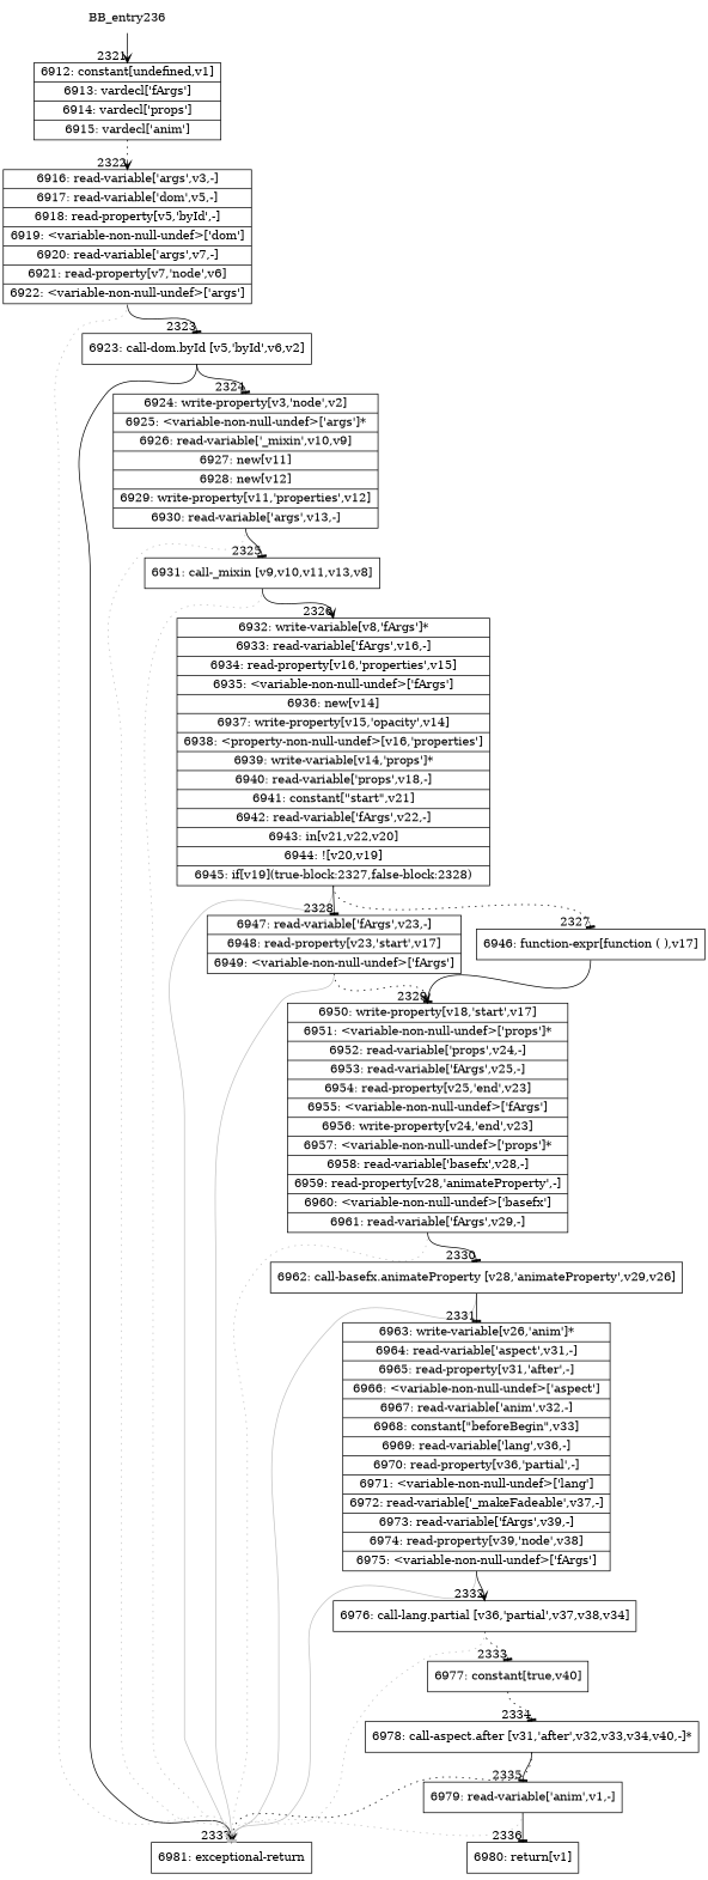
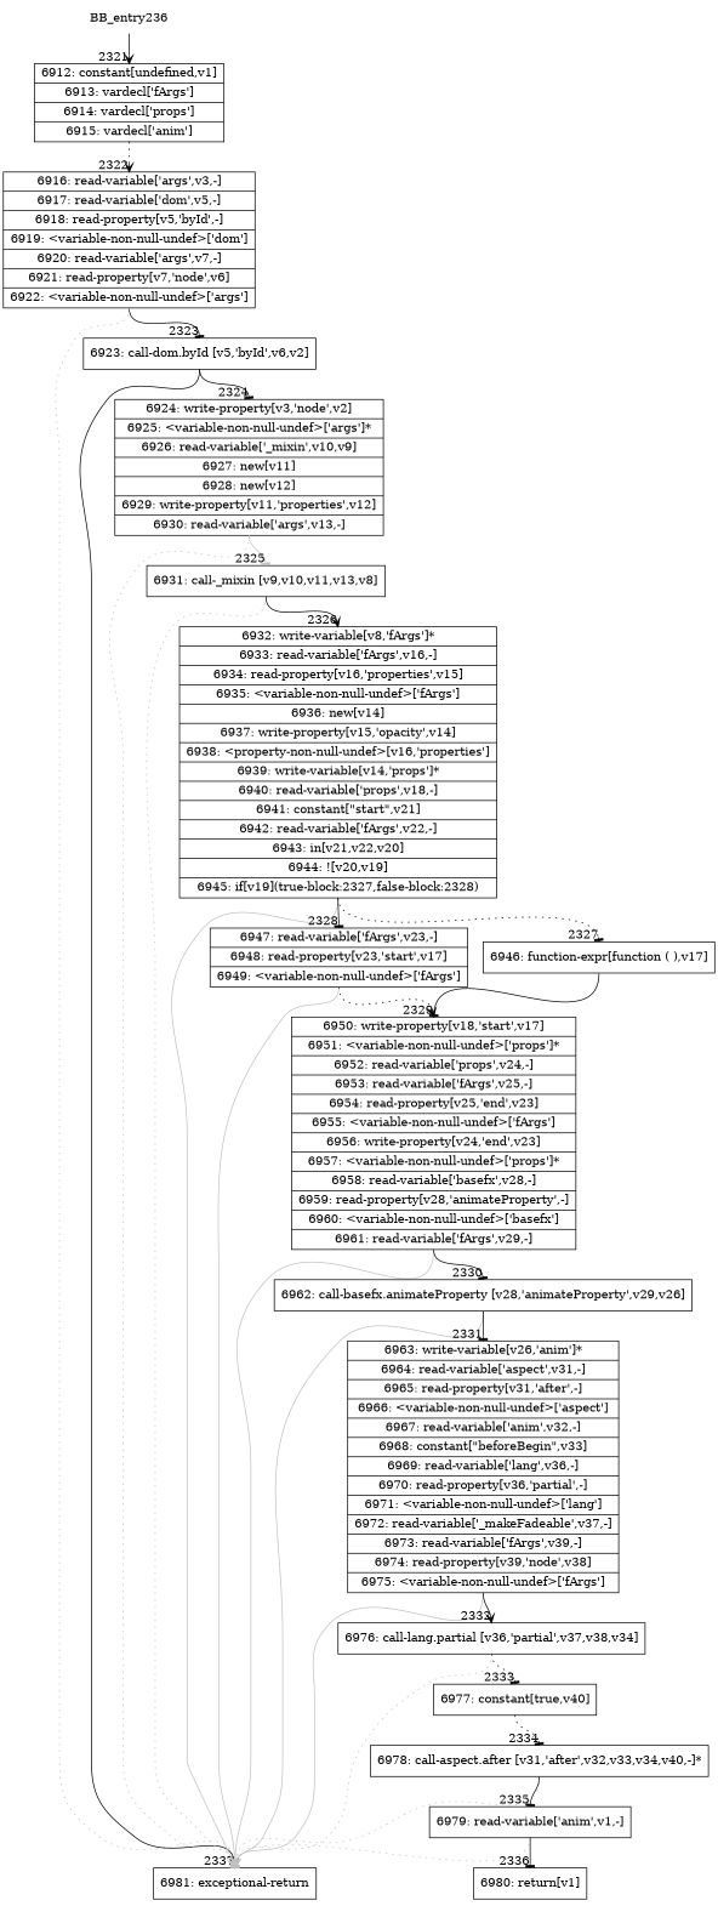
  digraph {
    rankdir=TD
    node [shape=record]
    edge [arrowhead=tee headport=n style=solid tailport=s]
    n1 [label=BB_entry236 shape=none]
    n2 [label="{6912: constant[undefined,v1]|6913: vardecl['fArgs']|6914: vardecl['props']|6915: vardecl['anim']}"]
    n3 [label="{6916: read-variable['args',v3,-]|6917: read-variable['dom',v5,-]|6918: read-property[v5,'byId',-]|6919: \<variable-non-null-undef\>['dom']|6920: read-variable['args',v7,-]|6921: read-property[v7,'node',v6]|6922: \<variable-non-null-undef\>['args']}"]
    n4 [label="{6923: call-dom.byId [v5,'byId',v6,v2]}"]
    n5 [label="{6981: exceptional-return}"]
    n6 [label="{6924: write-property[v3,'node',v2]|6925: \<variable-non-null-undef\>['args']*|6926: read-variable['_mixin',v10,v9]|6927: new[v11]|6928: new[v12]|6929: write-property[v11,'properties',v12]|6930: read-variable['args',v13,-]}"]
    n7 [label="{6931: call-_mixin [v9,v10,v11,v13,v8]}"]
    n8 [label="{6932: write-variable[v8,'fArgs']*|6933: read-variable['fArgs',v16,-]|6934: read-property[v16,'properties',v15]|6935: \<variable-non-null-undef\>['fArgs']|6936: new[v14]|6937: write-property[v15,'opacity',v14]|6938: \<property-non-null-undef\>[v16,'properties']|6939: write-variable[v14,'props']*|6940: read-variable['props',v18,-]|6941: constant[\"start\",v21]|6942: read-variable['fArgs',v22,-]|6943: in[v21,v22,v20]|6944: ![v20,v19]|6945: if[v19](true-block:2327,false-block:2328)}"]
    n9 [label="{6946: function-expr[function ( ),v17]}"]
    n10 [label="{6947: read-variable['fArgs',v23,-]|6948: read-property[v23,'start',v17]|6949: \<variable-non-null-undef\>['fArgs']}"]
    n11 [label="{6950: write-property[v18,'start',v17]|6951: \<variable-non-null-undef\>['props']*|6952: read-variable['props',v24,-]|6953: read-variable['fArgs',v25,-]|6954: read-property[v25,'end',v23]|6955: \<variable-non-null-undef\>['fArgs']|6956: write-property[v24,'end',v23]|6957: \<variable-non-null-undef\>['props']*|6958: read-variable['basefx',v28,-]|6959: read-property[v28,'animateProperty',-]|6960: \<variable-non-null-undef\>['basefx']|6961: read-variable['fArgs',v29,-]}"]
    n12 [label="{6962: call-basefx.animateProperty [v28,'animateProperty',v29,v26]}"]
    n13 [label="{6963: write-variable[v26,'anim']*|6964: read-variable['aspect',v31,-]|6965: read-property[v31,'after',-]|6966: \<variable-non-null-undef\>['aspect']|6967: read-variable['anim',v32,-]|6968: constant[\"beforeBegin\",v33]|6969: read-variable['lang',v36,-]|6970: read-property[v36,'partial',-]|6971: \<variable-non-null-undef\>['lang']|6972: read-variable['_makeFadeable',v37,-]|6973: read-variable['fArgs',v39,-]|6974: read-property[v39,'node',v38]|6975: \<variable-non-null-undef\>['fArgs']}"]
    n14 [label="{6976: call-lang.partial [v36,'partial',v37,v38,v34]}"]
    n15 [label="{6977: constant[true,v40]}"]
    n16 [label="{6978: call-aspect.after [v31,'after',v32,v33,v34,v40,-]*}"]
    n17 [label="{6979: read-variable['anim',v1,-]}"]
    n18 [label="{6980: return[v1]}"]
    n1 -> n2 [arrowhead=vee headlabel="    2321"]
    n2 -> n3 [arrowhead=vee headlabel="      2322" style=dotted]
    n3 -> n4 [headlabel="      2323"]
    n3 -> n5 [color=gray headlabel="      2337" style=dotted]
    n4 -> n5 [arrowhead=vee color=black]
    n4 -> n6 [headlabel="      2324"]
    n6 -> n5 [arrowhead=vee color=gray style=dotted]
-   n6 -> n7 [headlabel="      2325"]
+   n6 -> n7 [headlabel="      2325" color=gray]
    n7 -> n5 [color=gray style=dotted]
    n7 -> n8 [arrowhead=vee headlabel="      2326"]
    n8 -> n5 [arrowhead=vee color=gray]
    n8 -> n9 [headlabel="      2327" style=dotted]
    n8 -> n10 [headlabel="      2328"]
    n9 -> n11 [headlabel="      2329"]
    n10 -> n5 [color=gray]
    n10 -> n11 [arrowhead=vee style=dotted]
-   n11 -> n5 [color=gray style=dotted]
+   n11 -> n5 [color=gray]
    n11 -> n12 [headlabel="      2330"]
    n12 -> n5 [color=gray]
    n12 -> n13 [headlabel="      2331"]
    n13 -> n5 [arrowhead=vee color=gray]
    n13 -> n14 [arrowhead=vee headlabel="      2332"]
    n14 -> n5 [arrowhead=vee color=gray style=dotted]
    n14 -> n15 [headlabel="      2333" style=dotted]
    n15 -> n16 [headlabel="      2334" style=dotted]
-   n16 -> n5 [arrowhead=vee color=black style=dotted]
+   n16 -> n5 [arrowhead=vee color=gray style=dotted]
    n16 -> n17 [headlabel="      2335"]
    n17 -> n5 [color=gray style=dotted]
    n17 -> n18 [headlabel="      2336"]
  }
